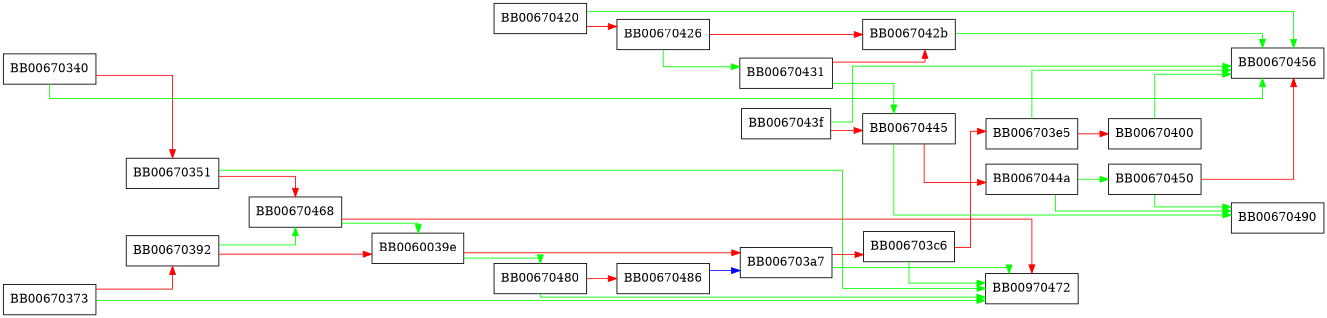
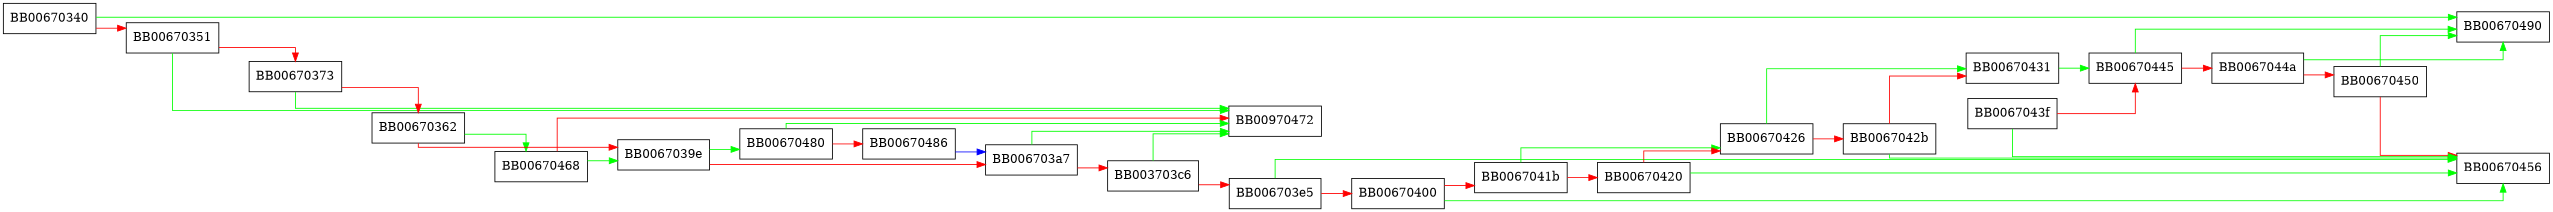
  digraph {
    rankdir=LR
    splines=ortho
    node [shape=box]
    edge [color=green]
    BB00670340
    BB00670490
    BB00670351
    n4 [label=BB00970472]
    BB00670373
-   BB00670392
+   BB00670392 [label=BB00670362]
    BB00670468
-   BB0067039e [label=BB0060039e]
+   BB0067039e
    BB00670480
    BB006703a7
    BB00670486
-   BB006703c6
+   BB006703c6 [label=BB003703c6]
    BB006703e5
    BB00670456
    BB00670400
+   BB0067041b
    BB00670426
    BB00670420
    BB00670431
    BB0067042b
    BB00670445
    BB0067044a
    BB00670450
    BB0067043f
-   BB00670340 -> BB00670456
+   BB00670340 -> BB00670490
    BB00670340 -> BB00670351 [color=red]
    BB00670351 -> n4
-   BB00670351 -> BB00670468 [color=red]
+   BB00670351 -> BB00670373 [color=red]
    BB00670373 -> n4
    BB00670373 -> BB00670392 [color=red]
    BB00670392 -> BB00670468
    BB00670392 -> BB0067039e [color=red]
    BB00670468 -> n4 [color=red]
    BB00670468 -> BB0067039e
    BB0067039e -> BB00670480
    BB0067039e -> BB006703a7 [color=red]
    BB00670480 -> n4
    BB00670480 -> BB00670486 [color=red]
    BB006703a7 -> n4
    BB006703a7 -> BB006703c6 [color=red]
    BB00670486 -> BB006703a7 [color=blue]
    BB006703c6 -> n4
    BB006703c6 -> BB006703e5 [color=red]
    BB006703e5 -> BB00670456
    BB006703e5 -> BB00670400 [color=red]
    BB00670400 -> BB00670456
+   BB00670400 -> BB0067041b [color=red]
+   BB0067041b -> BB00670426
+   BB0067041b -> BB00670420 [color=red]
    BB00670426 -> BB00670431
    BB00670426 -> BB0067042b [color=red]
    BB00670420 -> BB00670456
    BB00670420 -> BB00670426 [color=red]
    BB00670431 -> BB00670445
    BB0067042b -> BB00670456
-   BB00670431 -> BB0067042b [color=red]
+   BB0067042b -> BB00670431 [color=red]
    BB00670445 -> BB00670490
    BB00670445 -> BB0067044a [color=red]
    BB0067044a -> BB00670490
-   BB0067044a -> BB00670450
+   BB0067044a -> BB00670450 [color=red]
    BB00670450 -> BB00670490
    BB00670450 -> BB00670456 [color=red]
    BB0067043f -> BB00670456
    BB0067043f -> BB00670445 [color=red]
  }
